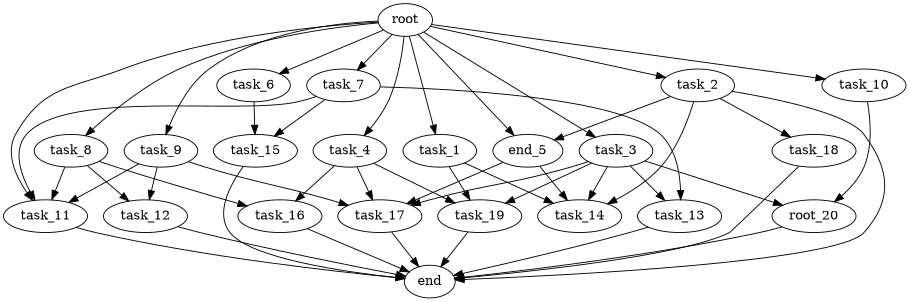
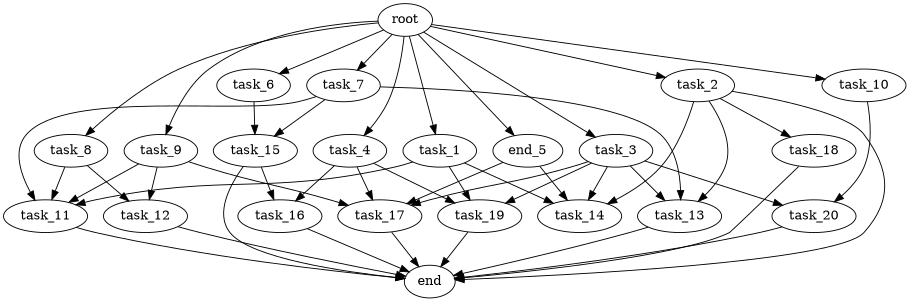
  digraph {
    root
    task_1
    task_2
    task_3
    task_4
    n6 [label=end_5]
    task_6
    task_7
    task_8
    task_9
    task_10
    task_11
    task_14
    task_19
    task_13
    task_18
    end
    task_17
-   task_20 [label=root_20]
+   task_20
    task_16
    task_15
    task_12
    root -> task_1
    root -> task_2
    root -> task_3
    root -> task_4
    root -> n6
    root -> task_6
    root -> task_7
    root -> task_8
    root -> task_9
    root -> task_10
-   root -> task_11
+   task_1 -> task_11
    task_1 -> task_14
    task_1 -> task_19
    task_2 -> task_14
-   task_2 -> n6
+   task_2 -> task_13
    task_2 -> task_18
    task_2 -> end
    task_3 -> task_14
    task_3 -> task_19
    task_3 -> task_13
    task_3 -> task_17
    task_3 -> task_20
    task_4 -> task_19
    task_4 -> task_17
    task_4 -> task_16
    n6 -> task_14
    n6 -> task_17
    task_6 -> task_15
    task_7 -> task_11
    task_7 -> task_13
    task_7 -> task_15
    task_8 -> task_11
-   task_8 -> task_16
+   task_15 -> task_16
    task_8 -> task_12
    task_9 -> task_11
    task_9 -> task_17
    task_9 -> task_12
    task_10 -> task_20
    task_11 -> end
    task_19 -> end
    task_13 -> end
    task_18 -> end
    task_17 -> end
    task_20 -> end
    task_16 -> end
    task_15 -> end
    task_12 -> end
  }
